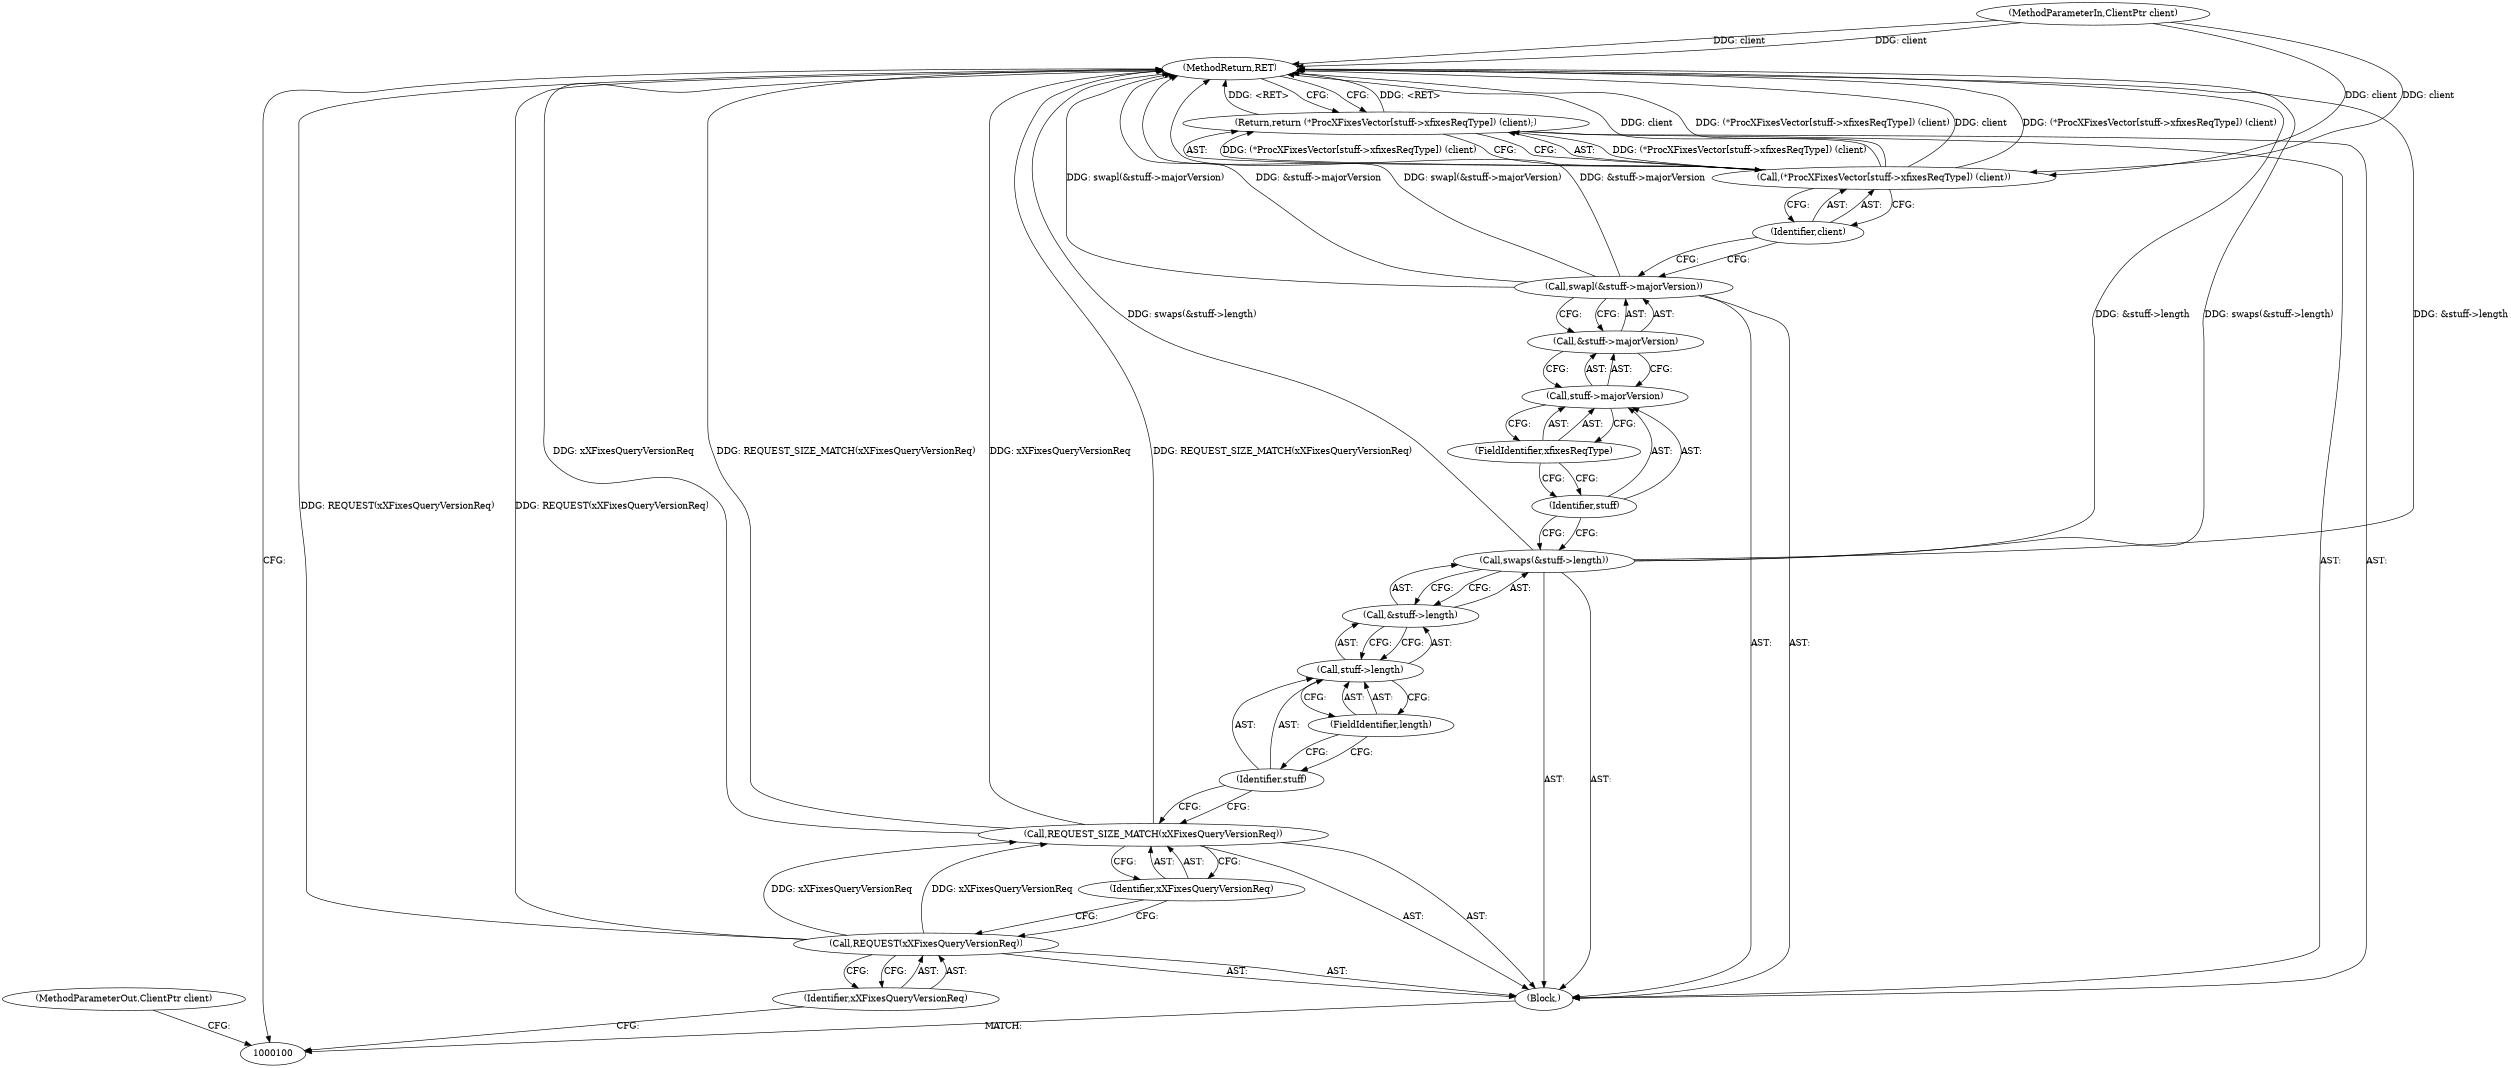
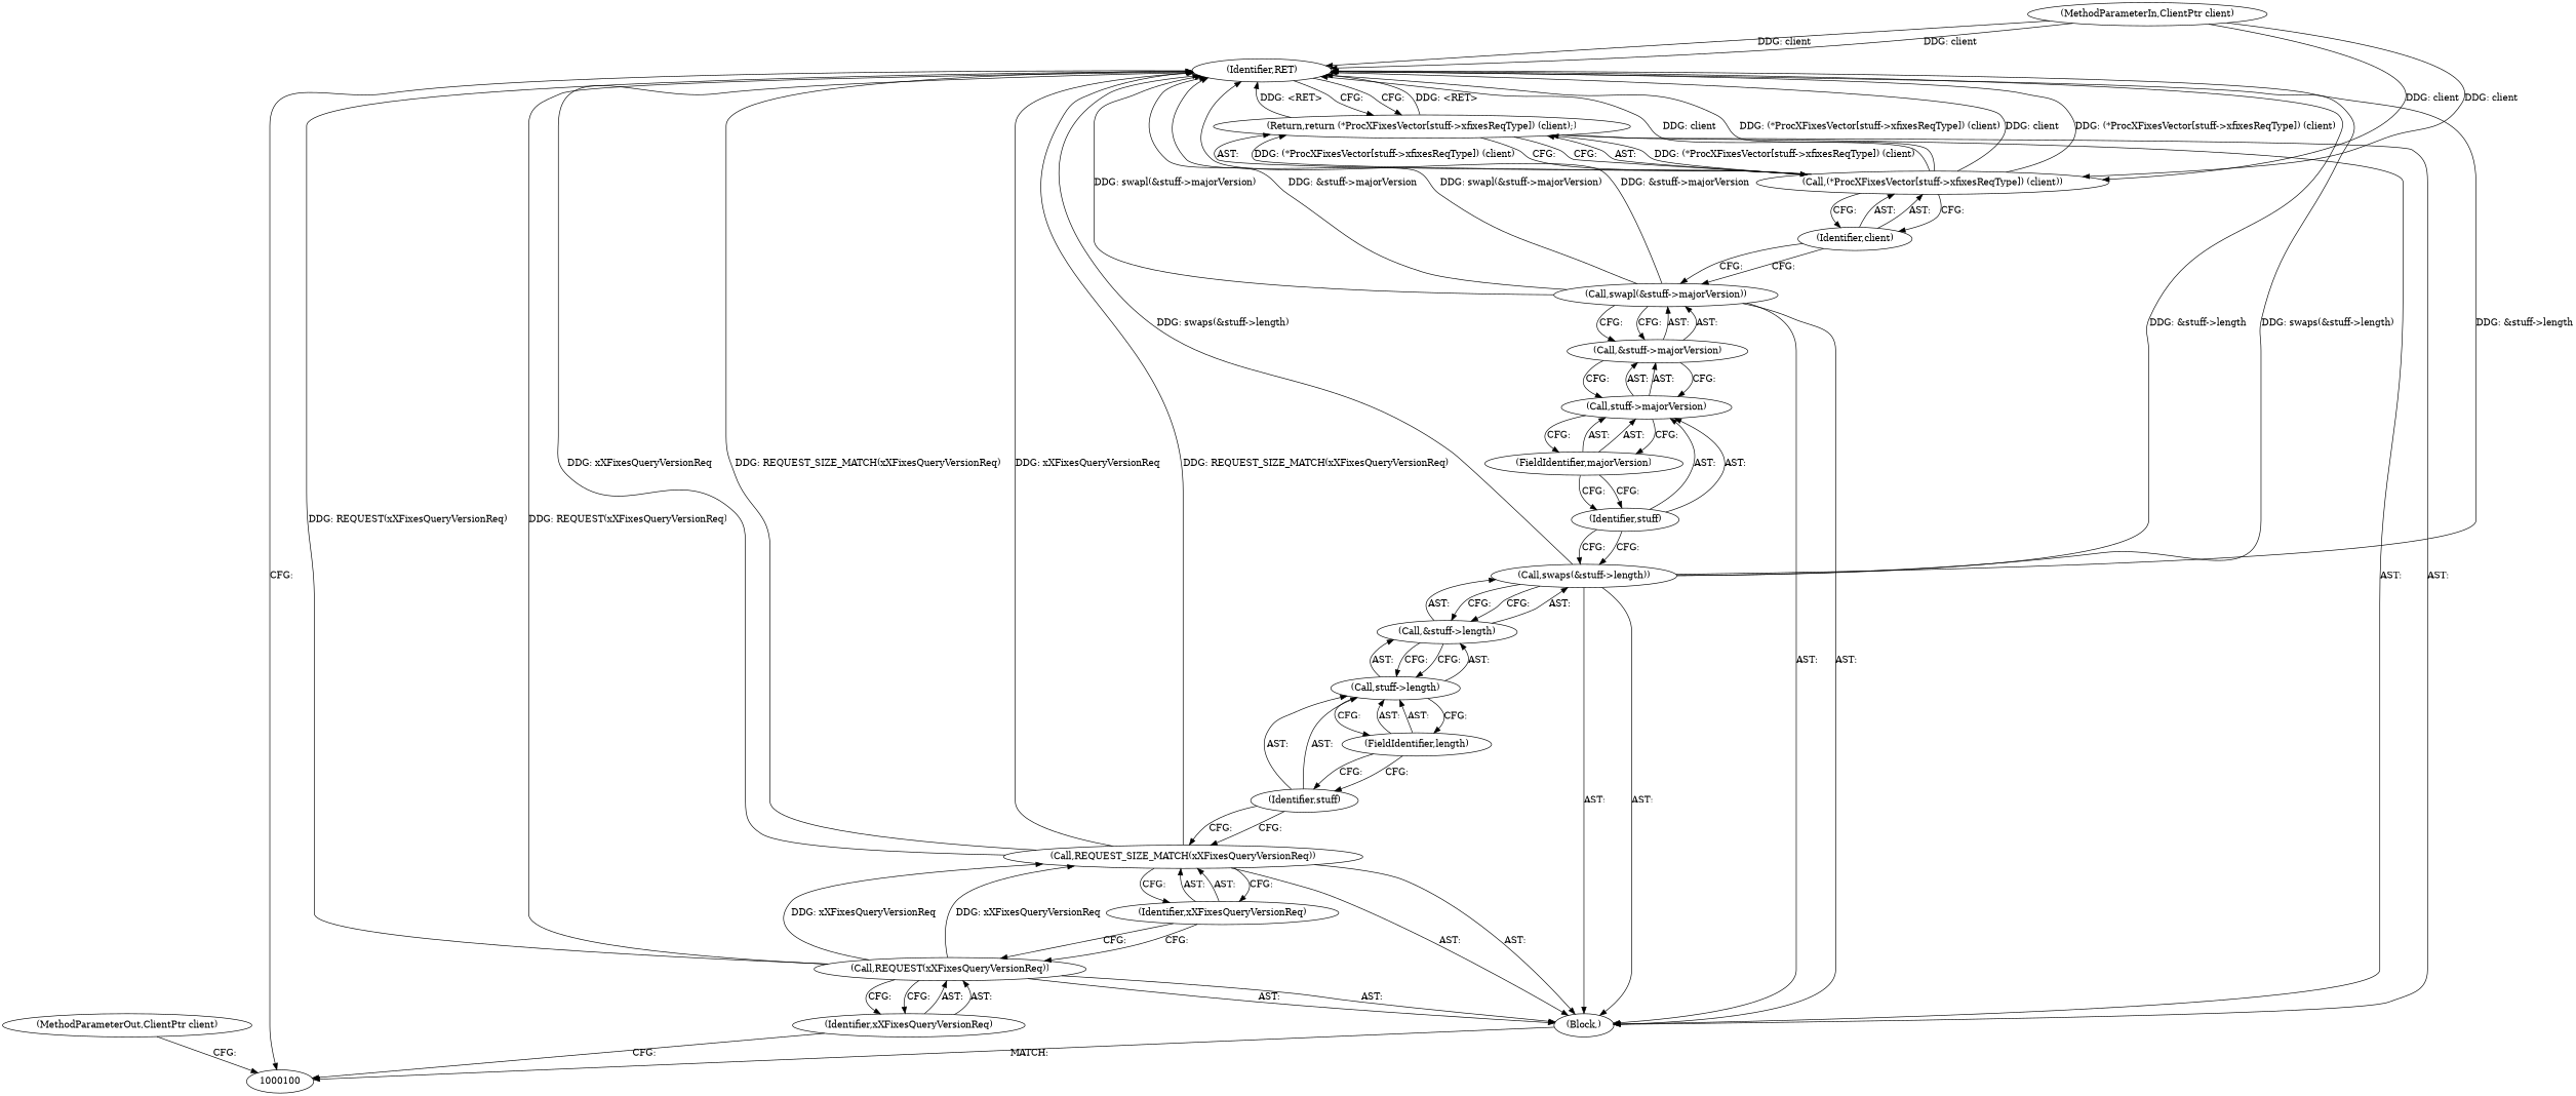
  digraph {
-   n1 [label="(MethodReturn,RET)"]
+   n1 [label="(Identifier,RET)"]
    n2 [label="(Return,return (*ProcXFixesVector[stuff->xfixesReqType]) (client);)"]
    1000100
    n4 [label="(Call,(*ProcXFixesVector[stuff->xfixesReqType]) (client))"]
    n5 [label="(Block,)"]
    n6 [label="(MethodParameterIn,ClientPtr client)"]
    n7 [label="(Identifier,client)"]
    n8 [label="(MethodParameterOut,ClientPtr client)"]
    n9 [label="(Identifier,xXFixesQueryVersionReq)"]
    n10 [label="(Call,REQUEST(xXFixesQueryVersionReq))"]
    n11 [label="(Call,REQUEST_SIZE_MATCH(xXFixesQueryVersionReq))"]
    n12 [label="(Identifier,xXFixesQueryVersionReq)"]
    n13 [label="(Call,&stuff->length)"]
    n14 [label="(Call,stuff->length)"]
    n15 [label="(Call,swaps(&stuff->length))"]
    n16 [label="(FieldIdentifier,length)"]
    n17 [label="(Identifier,stuff)"]
    n18 [label="(Call,&stuff->majorVersion)"]
    n19 [label="(Call,stuff->majorVersion)"]
    n20 [label="(Call,swapl(&stuff->majorVersion))"]
-   n21 [label="(FieldIdentifier,xfixesReqType)"]
+   n21 [label="(FieldIdentifier,majorVersion)"]
    n22 [label="(Identifier,stuff)"]
    n1 -> n2 [label="CFG: "]
    n1 -> n2 [label="CFG: "]
    n1 -> 1000100 [label="CFG: "]
    n2 -> n1 [label="DDG: <RET>"]
    n2 -> n1 [label="DDG: <RET>"]
    n2 -> n4 [label="CFG: "]
    n2 -> n4 [label="CFG: "]
    n2 -> n5 [label="AST: "]
    n2 -> n5 [label="AST: "]
    n4 -> n1 [label="DDG: (*ProcXFixesVector[stuff->xfixesReqType]) (client)"]
    n4 -> n1 [label="DDG: client"]
    n4 -> n1 [label="DDG: (*ProcXFixesVector[stuff->xfixesReqType]) (client)"]
    n4 -> n1 [label="DDG: client"]
    n4 -> n2 [label="AST: "]
    n4 -> n2 [label="DDG: (*ProcXFixesVector[stuff->xfixesReqType]) (client)"]
    n4 -> n2 [label="AST: "]
    n4 -> n2 [label="DDG: (*ProcXFixesVector[stuff->xfixesReqType]) (client)"]
    n4 -> n7 [label="CFG: "]
    n4 -> n7 [label="CFG: "]
    n5 -> 1000100 [label="MATCH: "]
    n6 -> n1 [label="DDG: client"]
    n6 -> n1 [label="DDG: client"]
    n6 -> n4 [label="DDG: client"]
    n6 -> n4 [label="DDG: client"]
    n7 -> n4 [label="AST: "]
    n7 -> n4 [label="AST: "]
    n7 -> n20 [label="CFG: "]
    n7 -> n20 [label="CFG: "]
    n8 -> 1000100 [label="CFG: "]
    n9 -> 1000100 [label="CFG: "]
    n9 -> n10 [label="AST: "]
    n9 -> n10 [label="AST: "]
    n10 -> n1 [label="DDG: REQUEST(xXFixesQueryVersionReq)"]
    n10 -> n1 [label="DDG: REQUEST(xXFixesQueryVersionReq)"]
    n10 -> n5 [label="AST: "]
    n10 -> n5 [label="AST: "]
    n10 -> n9 [label="CFG: "]
    n10 -> n9 [label="CFG: "]
    n10 -> n11 [label="DDG: xXFixesQueryVersionReq"]
    n10 -> n11 [label="DDG: xXFixesQueryVersionReq"]
    n11 -> n1 [label="DDG: REQUEST_SIZE_MATCH(xXFixesQueryVersionReq)"]
    n11 -> n1 [label="DDG: xXFixesQueryVersionReq"]
    n11 -> n1 [label="DDG: REQUEST_SIZE_MATCH(xXFixesQueryVersionReq)"]
    n11 -> n1 [label="DDG: xXFixesQueryVersionReq"]
    n11 -> n5 [label="AST: "]
    n11 -> n5 [label="AST: "]
    n11 -> n12 [label="CFG: "]
    n11 -> n12 [label="CFG: "]
    n12 -> n10 [label="CFG: "]
    n12 -> n10 [label="CFG: "]
    n12 -> n11 [label="AST: "]
    n12 -> n11 [label="AST: "]
    n13 -> n14 [label="CFG: "]
    n13 -> n14 [label="CFG: "]
    n13 -> n15 [label="AST: "]
    n13 -> n15 [label="AST: "]
    n14 -> n13 [label="AST: "]
    n14 -> n13 [label="AST: "]
    n14 -> n16 [label="CFG: "]
    n14 -> n16 [label="CFG: "]
    n15 -> n1 [label="DDG: &stuff->length"]
    n15 -> n1 [label="DDG: swaps(&stuff->length)"]
    n15 -> n1 [label="DDG: &stuff->length"]
    n15 -> n1 [label="DDG: swaps(&stuff->length)"]
    n15 -> n5 [label="AST: "]
    n15 -> n5 [label="AST: "]
    n15 -> n13 [label="CFG: "]
    n15 -> n13 [label="CFG: "]
    n16 -> n14 [label="AST: "]
    n16 -> n14 [label="AST: "]
    n16 -> n17 [label="CFG: "]
    n16 -> n17 [label="CFG: "]
    n17 -> n11 [label="CFG: "]
    n17 -> n11 [label="CFG: "]
    n17 -> n14 [label="AST: "]
    n17 -> n14 [label="AST: "]
    n18 -> n19 [label="CFG: "]
    n18 -> n19 [label="CFG: "]
    n18 -> n20 [label="AST: "]
    n18 -> n20 [label="AST: "]
    n19 -> n18 [label="AST: "]
    n19 -> n18 [label="AST: "]
    n19 -> n21 [label="CFG: "]
    n19 -> n21 [label="CFG: "]
    n20 -> n1 [label="DDG: swapl(&stuff->majorVersion)"]
    n20 -> n1 [label="DDG: &stuff->majorVersion"]
    n20 -> n1 [label="DDG: swapl(&stuff->majorVersion)"]
    n20 -> n1 [label="DDG: &stuff->majorVersion"]
    n20 -> n5 [label="AST: "]
    n20 -> n5 [label="AST: "]
    n20 -> n18 [label="CFG: "]
    n20 -> n18 [label="CFG: "]
    n21 -> n19 [label="AST: "]
    n21 -> n19 [label="AST: "]
    n21 -> n22 [label="CFG: "]
    n21 -> n22 [label="CFG: "]
    n22 -> n15 [label="CFG: "]
    n22 -> n15 [label="CFG: "]
    n22 -> n19 [label="AST: "]
    n22 -> n19 [label="AST: "]
  }
